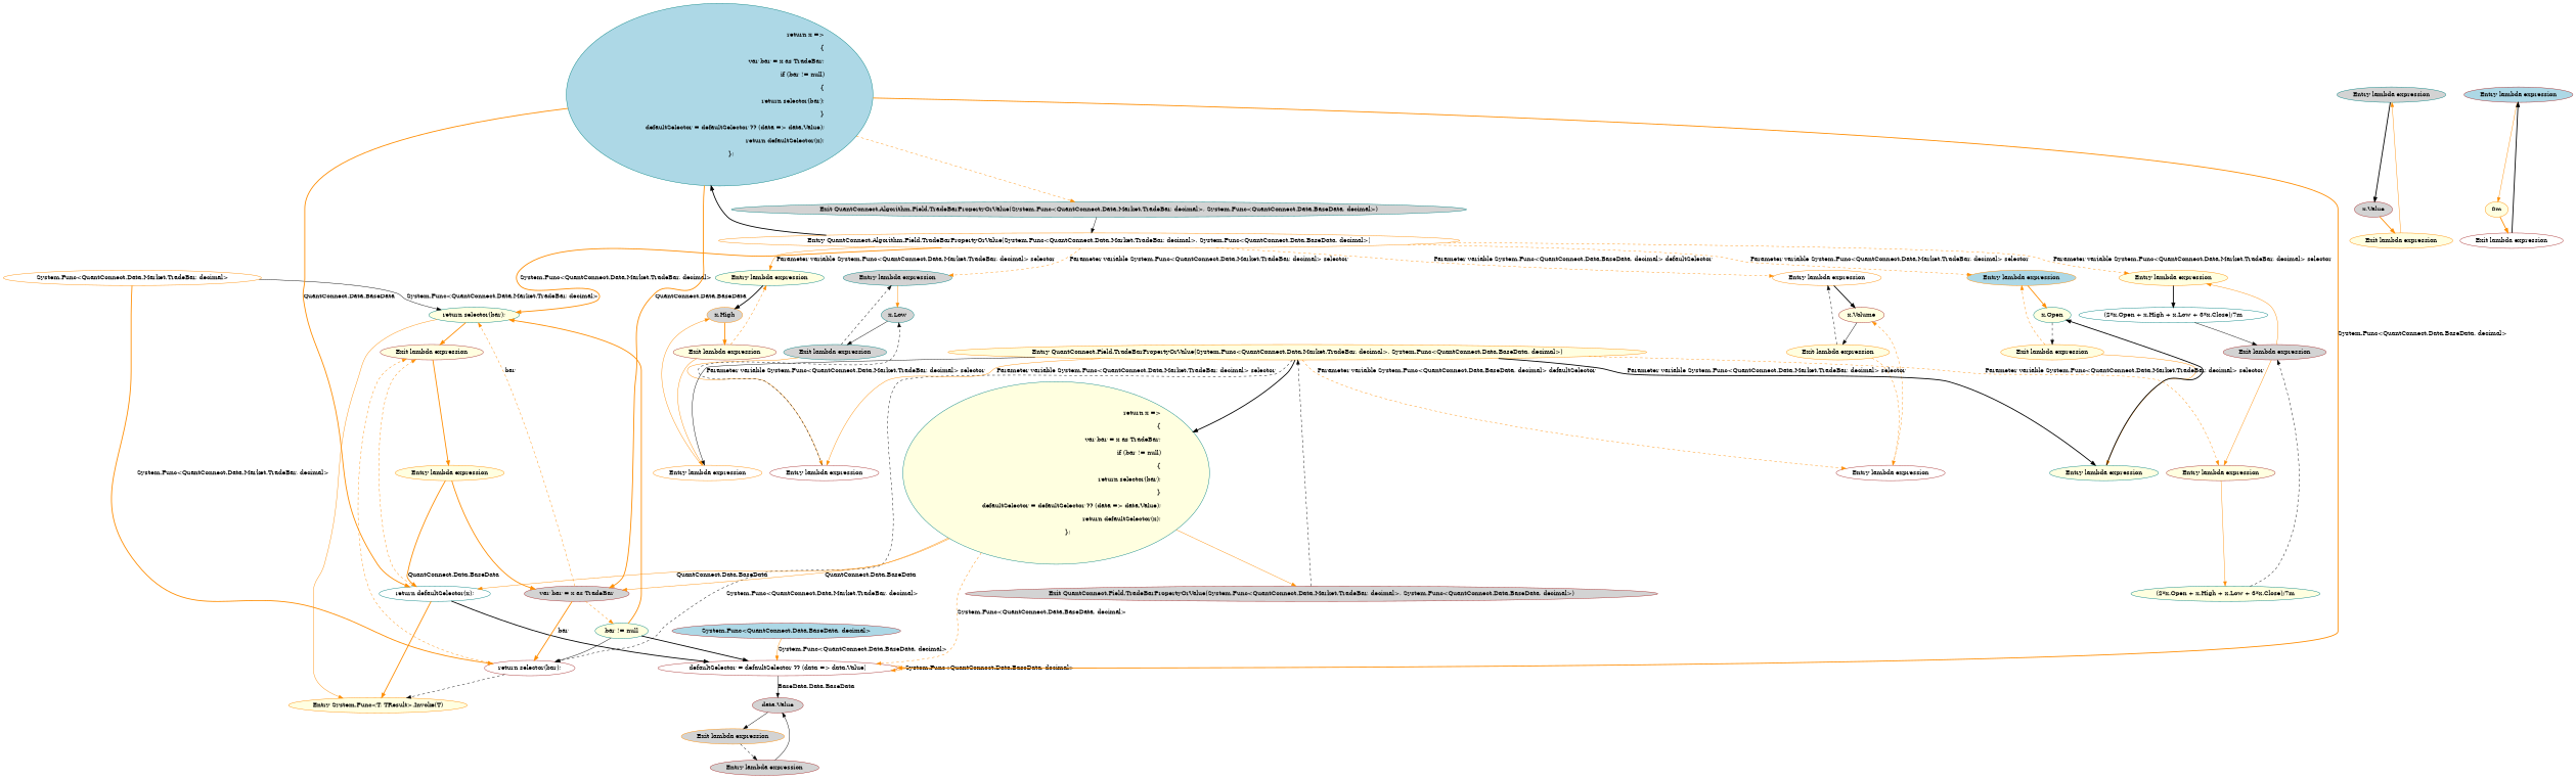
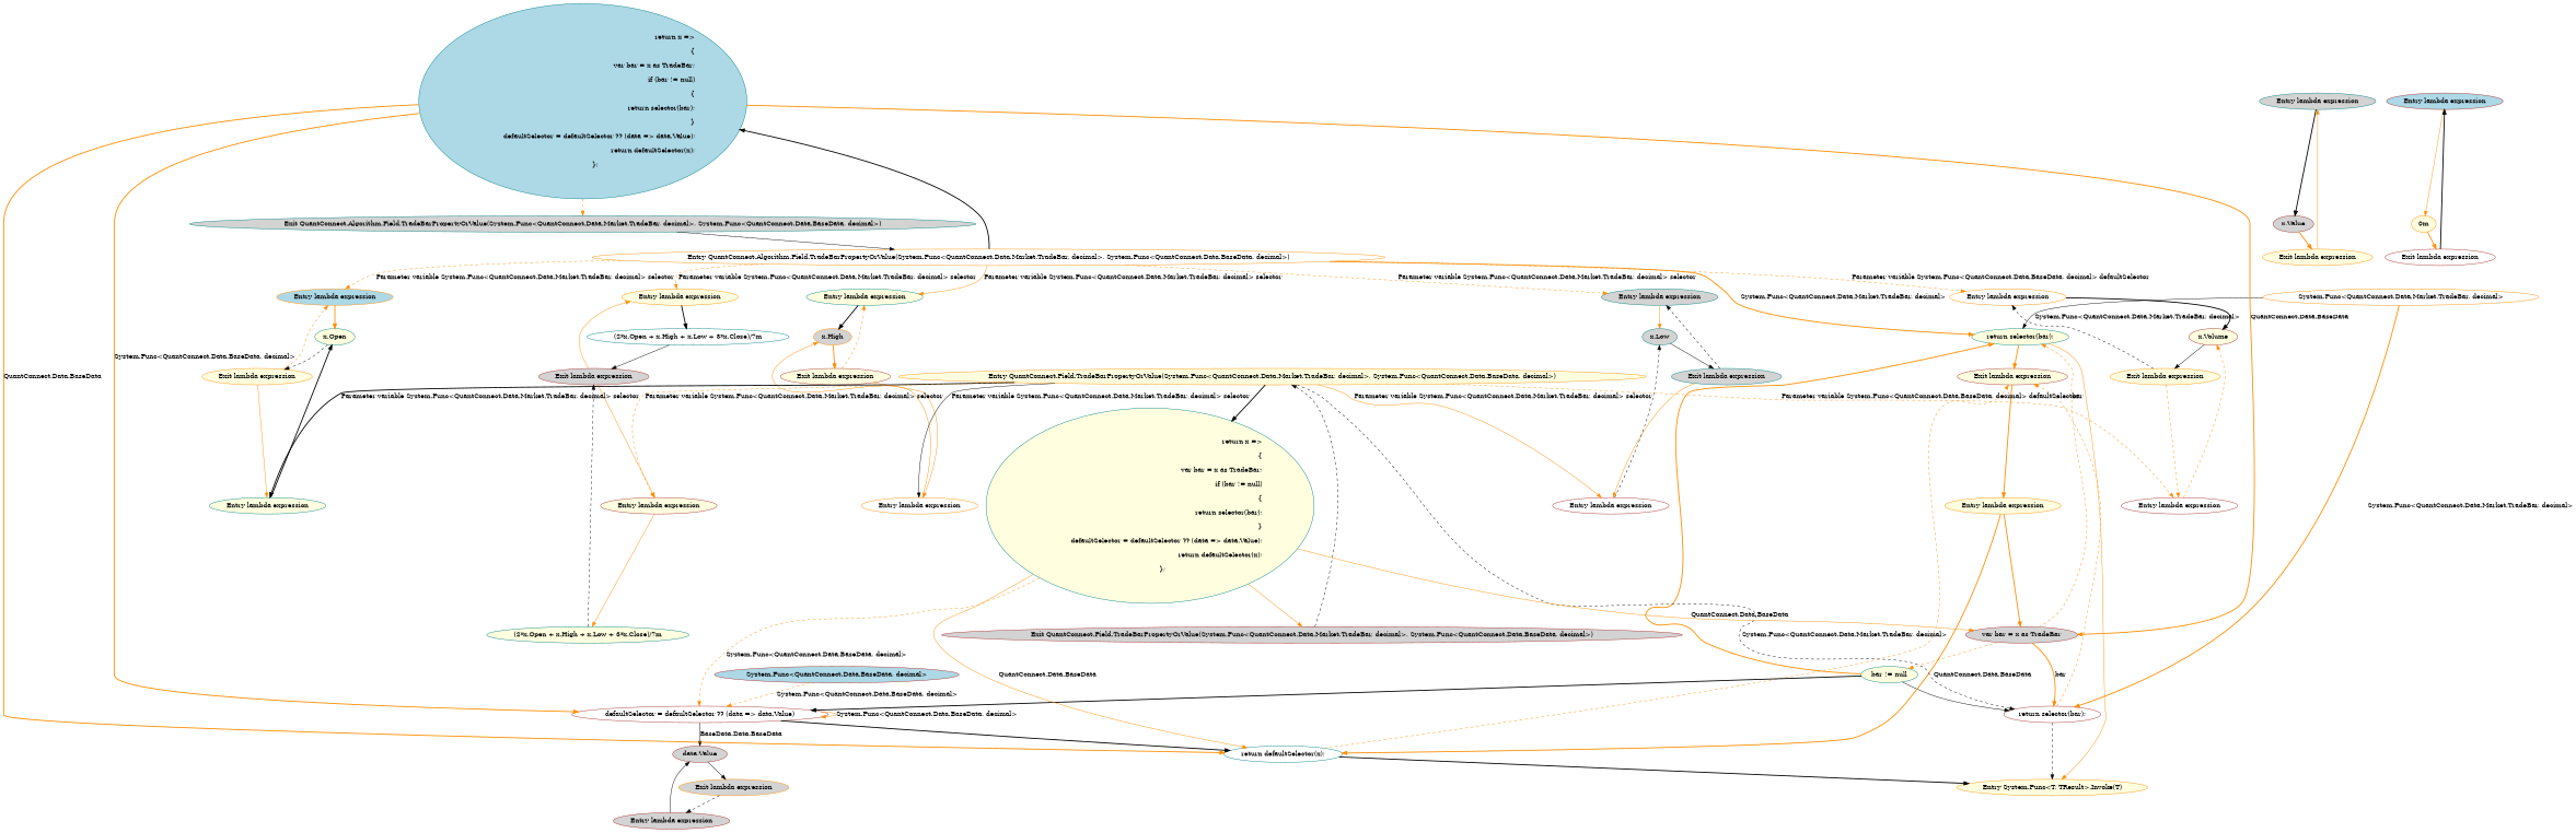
  digraph {
    node [color=brown fillcolor=lightyellow style=filled cluster="lambda expression" span="74-74"]
    edge [color=darkorange style=solid]
    n1 [color=darkorange fillcolor=white label="System.Func<QuantConnect.Data.Market.TradeBar, decimal>" cluster="" span=""]
    n2 [color=teal label="return selector(bar);" span="84-84"]
    n3 [fillcolor=white label="return selector(bar);" span="81-81"]
    n4 [label="Exit lambda expression" span="79-88"]
    n5 [cluster="System.Func<T, TResult>.Invoke(T)" color=darkorange label="Entry System.Func<T, TResult>.Invoke(T)" span="0-0"]
    n6 [fillcolor=lightblue label="System.Func<QuantConnect.Data.BaseData, decimal>" cluster="" span=""]
    n7 [fillcolor=white label="defaultSelector = defaultSelector ?? (data => data.Value)" span="86-86"]
    n8 [color=teal fillcolor=white label="return defaultSelector(x);" span="87-87"]
    n9 [fillcolor=lightgrey label="data.Value" span="86-86"]
    n10 [color=darkorange fillcolor=lightblue label="Entry lambda expression" span="31-31"]
    n11 [color=teal label="x.Open" span="31-31"]
    n12 [color=darkorange label="Exit lambda expression" span="31-31"]
    n13 [color=teal label="Entry lambda expression" span="31-31"]
    n14 [color=teal label="Entry lambda expression" span="39-39"]
    n15 [color=darkorange fillcolor=lightgrey label="x.High" span="39-39"]
    n16 [label="Exit lambda expression" span="39-39"]
    n17 [color=darkorange fillcolor=white label="Entry lambda expression" span="39-39"]
    n18 [color=teal fillcolor=lightgrey label="Entry lambda expression" span="47-47"]
    n19 [color=teal fillcolor=lightgrey label="x.Low" span="47-47"]
    n20 [color=teal fillcolor=lightgrey label="Exit lambda expression" span="47-47"]
    n21 [fillcolor=white label="Entry lambda expression" span="47-47"]
    n22 [color=teal fillcolor=lightgrey label="Entry lambda expression" span="55-55"]
    n23 [fillcolor=lightgrey label="x.Value" span="55-55"]
    n24 [color=darkorange label="Exit lambda expression" span="55-55"]
    n25 [color=darkorange label="Entry lambda expression" span="65-65"]
    n26 [color=teal community=0 fillcolor=white label="(2*x.Open + x.High + x.Low + 3*x.Close)/7m" span="65-65"]
    n27 [fillcolor=lightgrey label="Exit lambda expression" span="65-65"]
    n28 [label="Entry lambda expression" span="63-63"]
    n29 [color=teal community=0 label="(2*x.Open + x.High + x.Low + 3*x.Close)/7m" span="63-63"]
    n30 [color=darkorange fillcolor=white label="Entry lambda expression"]
    n31 [label="x.Volume"]
    n32 [color=darkorange label="Exit lambda expression"]
    n33 [fillcolor=white label="Entry lambda expression" span="71-71"]
    n34 [fillcolor=lightblue label="Entry lambda expression"]
    n35 [color=darkorange label="0m"]
    n36 [fillcolor=white label="Exit lambda expression"]
    n37 [cluster="QuantConnect.Algorithm.Field.TradeBarPropertyOrValue(System.Func<QuantConnect.Data.Market.TradeBar, decimal>, System.Func<QuantConnect.Data.BaseData, decimal>)" color=darkorange fillcolor=white label="Entry QuantConnect.Algorithm.Field.TradeBarPropertyOrValue(System.Func<QuantConnect.Data.Market.TradeBar, decimal>, System.Func<QuantConnect.Data.BaseData, decimal>)" span="77-77"]
    n38 [cluster="QuantConnect.Algorithm.Field.TradeBarPropertyOrValue(System.Func<QuantConnect.Data.Market.TradeBar, decimal>, System.Func<QuantConnect.Data.BaseData, decimal>)" color=teal fillcolor=lightblue label="return x =>\r\n            {\r\n                var bar = x as TradeBar;\r\n                if (bar != null)\r\n                {\r\n                    return selector(bar);\r\n                }\r\n                defaultSelector = defaultSelector ?? (data => data.Value);\r\n                return defaultSelector(x);\r\n            };" span="79-88"]
    n39 [cluster="QuantConnect.Algorithm.Field.TradeBarPropertyOrValue(System.Func<QuantConnect.Data.Market.TradeBar, decimal>, System.Func<QuantConnect.Data.BaseData, decimal>)" color=teal fillcolor=lightgrey label="Exit QuantConnect.Algorithm.Field.TradeBarPropertyOrValue(System.Func<QuantConnect.Data.Market.TradeBar, decimal>, System.Func<QuantConnect.Data.BaseData, decimal>)" span="77-77"]
    n40 [fillcolor=lightgrey label="var bar = x as TradeBar" span="81-81"]
    n41 [color=teal label="bar != null" span="82-82"]
    n42 [color=darkorange label="Entry lambda expression" span="79-88"]
    n43 [color=darkorange fillcolor=lightgrey label="Exit lambda expression" span="86-86"]
    n44 [fillcolor=lightgrey label="Entry lambda expression" span="86-86"]
    n45 [cluster="QuantConnect.Field.TradeBarPropertyOrValue(System.Func<QuantConnect.Data.Market.TradeBar, decimal>, System.Func<QuantConnect.Data.BaseData, decimal>)" color=darkorange label="Entry QuantConnect.Field.TradeBarPropertyOrValue(System.Func<QuantConnect.Data.Market.TradeBar, decimal>, System.Func<QuantConnect.Data.BaseData, decimal>)"]
    n46 [cluster="QuantConnect.Field.TradeBarPropertyOrValue(System.Func<QuantConnect.Data.Market.TradeBar, decimal>, System.Func<QuantConnect.Data.BaseData, decimal>)" color=teal label="return x =>\r\n            {\r\n                var bar = x as TradeBar;\r\n                if (bar != null)\r\n                {\r\n                    return selector(bar);\r\n                }\r\n                defaultSelector = defaultSelector ?? (data => data.Value);\r\n                return defaultSelector(x);\r\n            };" span="76-85"]
    n47 [cluster="QuantConnect.Field.TradeBarPropertyOrValue(System.Func<QuantConnect.Data.Market.TradeBar, decimal>, System.Func<QuantConnect.Data.BaseData, decimal>)" fillcolor=lightgrey label="Exit QuantConnect.Field.TradeBarPropertyOrValue(System.Func<QuantConnect.Data.Market.TradeBar, decimal>, System.Func<QuantConnect.Data.BaseData, decimal>)"]
    n1 -> n2 [color=black label="System.Func<QuantConnect.Data.Market.TradeBar, decimal>"]
    n1 -> n3 [label="System.Func<QuantConnect.Data.Market.TradeBar, decimal>" style=bold]
    n2 -> n4 [style=bold]
    n2 -> n5
    n3 -> n4 [style=dashed]
    n3 -> n5 [color=black style=dashed]
    n4 -> n42 [style=bold]
-   n6 -> n7 [label="System.Func<QuantConnect.Data.BaseData, decimal>"]
+   n6 -> n7 [label="System.Func<QuantConnect.Data.BaseData, decimal>" style=dashed]
    n7 -> n7 [label="System.Func<QuantConnect.Data.BaseData, decimal>"]
-   n8 -> n7 [color=black style=bold]
+   n7 -> n8 [color=black style=bold]
    n7 -> n9 [color=black label="BaseData.Data.BaseData"]
    n8 -> n4 [style=dashed]
-   n8 -> n5 [style=bold]
+   n8 -> n5 [color=black style=bold]
    n9 -> n43 [color=black]
    n10 -> n11 [style=bold]
    n11 -> n12 [color=black style=dashed]
    n12 -> n10 [style=dashed]
    n12 -> n13
    n13 -> n11 [color=black style=bold]
    n14 -> n15 [color=black style=bold]
    n15 -> n16 [style=bold]
    n16 -> n14 [style=dashed]
    n16 -> n17
    n17 -> n15
    n18 -> n19
    n19 -> n20 [color=black]
    n20 -> n18 [color=black style=dashed]
    n20 -> n21
    n21 -> n19 [color=black style=dashed]
    n22 -> n23 [color=black style=bold]
    n23 -> n24 [style=bold]
    n24 -> n22
    n25 -> n26 [color=black style=bold]
    n26 -> n27 [color=black]
    n27 -> n25
    n27 -> n28
    n28 -> n29
    n29 -> n27 [color=black style=dashed]
    n30 -> n31 [color=black style=bold]
    n31 -> n32 [color=black]
    n32 -> n30 [color=black style=dashed]
    n32 -> n33 [style=dashed]
    n33 -> n31 [style=dashed]
    n34 -> n35
    n35 -> n36 [style=bold]
    n36 -> n34 [color=black style=bold]
    n37 -> n2 [label="System.Func<QuantConnect.Data.Market.TradeBar, decimal>" style=bold]
    n37 -> n10 [label="Parameter variable System.Func<QuantConnect.Data.Market.TradeBar, decimal> selector" style=dashed]
    n37 -> n14 [label="Parameter variable System.Func<QuantConnect.Data.Market.TradeBar, decimal> selector"]
    n37 -> n18 [label="Parameter variable System.Func<QuantConnect.Data.Market.TradeBar, decimal> selector" style=dashed]
    n37 -> n25 [label="Parameter variable System.Func<QuantConnect.Data.Market.TradeBar, decimal> selector" style=dashed]
    n37 -> n30 [label="Parameter variable System.Func<QuantConnect.Data.BaseData, decimal> defaultSelector" style=dashed]
    n37 -> n38 [color=black style=bold]
    n38 -> n7 [label="System.Func<QuantConnect.Data.BaseData, decimal>" style=bold]
    n38 -> n8 [label="QuantConnect.Data.BaseData" style=bold]
    n38 -> n39 [style=dashed]
    n38 -> n40 [label="QuantConnect.Data.BaseData" style=bold]
    n39 -> n37 [color=black]
    n40 -> n2 [label=bar style=dashed]
    n40 -> n3 [label=bar style=bold]
    n40 -> n41 [style=dashed]
    n41 -> n2 [style=bold]
    n41 -> n3 [color=black]
    n41 -> n7 [color=black style=bold]
    n42 -> n8 [label="QuantConnect.Data.BaseData" style=bold]
    n42 -> n40 [style=bold]
    n43 -> n44 [color=black style=dashed]
    n44 -> n9 [color=black]
    n45 -> n3 [color=black label="System.Func<QuantConnect.Data.Market.TradeBar, decimal>" style=dashed]
    n45 -> n13 [color=black label="Parameter variable System.Func<QuantConnect.Data.Market.TradeBar, decimal> selector" style=bold]
    n45 -> n17 [color=black label="Parameter variable System.Func<QuantConnect.Data.Market.TradeBar, decimal> selector"]
    n45 -> n21 [label="Parameter variable System.Func<QuantConnect.Data.Market.TradeBar, decimal> selector"]
    n45 -> n28 [label="Parameter variable System.Func<QuantConnect.Data.Market.TradeBar, decimal> selector" style=dashed]
    n45 -> n33 [label="Parameter variable System.Func<QuantConnect.Data.BaseData, decimal> defaultSelector" style=dashed]
    n45 -> n46 [color=black style=bold]
    n46 -> n7 [label="System.Func<QuantConnect.Data.BaseData, decimal>" style=dashed]
    n46 -> n8 [label="QuantConnect.Data.BaseData"]
    n46 -> n40 [label="QuantConnect.Data.BaseData"]
    n46 -> n47
    n47 -> n45 [color=black style=dashed]
  }
